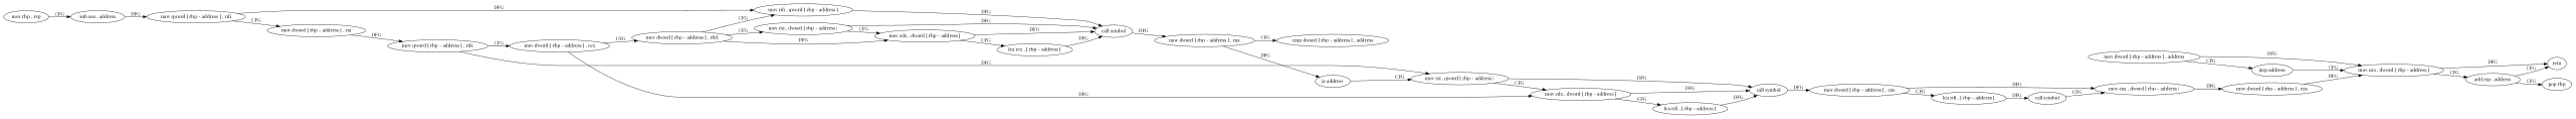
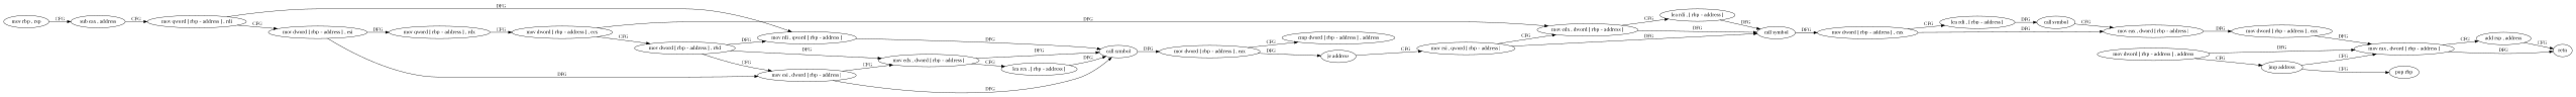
  digraph {
    fontname="Playfair Display"
    rankdir=LR
    node [fontname="Playfair Display"]
    edge [fontname="Playfair Display"]
    n1 [label="mov rbp , rsp"]
    n2 [label="sub eax , address"]
    n3 [label="mov qword [ rbp - address ] , rdi"]
    n4 [label="mov dword [ rbp - address ] , esi"]
    n5 [label="mov rdi , qword [ rbp - address ]"]
    n6 [label="mov qword [ rbp - address ] , rdx"]
    n7 [label="mov esi , dword [ rbp - address ]"]
    n8 [label="call symbol"]
    n9 [label="mov dword [ rbp - address ] , ecx"]
    n10 [label="mov rsi , qword [ rbp - address ]"]
    n11 [label="mov edx , dword [ rbp - address ]"]
    n12 [label="mov dword [ rbp - address ] , r8d"]
    n13 [label="mov edx , dword [ rbp - address ]"]
    n14 [label="call symbol"]
    n15 [label="lea rdi , [ rbp - address ]"]
    n16 [label="lea rcx , [ rbp - address ]"]
    n17 [label="mov dword [ rbp - address ] , eax"]
    n18 [label="cmp dword [ rbp - address ] , address"]
    n19 [label="je address"]
    n20 [label="mov dword [ rbp - address ] , address"]
    n21 [label="mov eax , dword [ rbp - address ]"]
    n22 [label="jmp address"]
    n23 [label="mov dword [ rbp - address ] , eax"]
    n24 [label="add rsp , address"]
    n25 [label=retn]
    n26 [label="lea rdi , [ rbp - address ]"]
    n27 [label="mov eax , dword [ rbp - address ]"]
    n28 [label="call symbol"]
    n29 [label="mov dword [ rbp - address ] , eax"]
    n30 [label="pop rbp"]
    n1 -> n2 [label=CFG]
-   n2 -> n3 [label=DFG]
+   n2 -> n3 [label=CFG]
    n3 -> n4 [label=CFG]
    n3 -> n5 [label=DFG]
    n4 -> n6 [label=DFG]
+   n4 -> n7 [label=DFG]
    n5 -> n8 [label=DFG]
    n6 -> n9 [label=CFG]
-   n6 -> n10 [label=DFG]
    n7 -> n8 [label=DFG]
    n7 -> n11 [label=CFG]
    n8 -> n17 [label=DFG]
    n9 -> n12 [label=CFG]
    n9 -> n13 [label=DFG]
    n10 -> n13 [label=CFG]
    n10 -> n14 [label=DFG]
    n11 -> n8 [label=DFG]
    n11 -> n16 [label=CFG]
-   n12 -> n5 [label=CFG]
+   n12 -> n5 [label=DFG]
    n12 -> n7 [label=CFG]
    n12 -> n11 [label=DFG]
    n13 -> n14 [label=DFG]
    n13 -> n15 [label=CFG]
    n14 -> n23 [label=DFG]
    n15 -> n14 [label=DFG]
    n16 -> n8 [label=DFG]
    n17 -> n18 [label=CFG]
    n17 -> n19 [label=DFG]
    n19 -> n10 [label=CFG]
    n20 -> n21 [label=DFG]
    n20 -> n22 [label=CFG]
    n21 -> n24 [label=CFG]
    n21 -> n25 [label=DFG]
    n22 -> n21 [label=CFG]
    n23 -> n26 [label=CFG]
    n23 -> n27 [label=DFG]
    n24 -> n25 [label=CFG]
-   n24 -> n30 [label=CFG]
+   n22 -> n30 [label=CFG]
    n26 -> n28 [label=DFG]
    n27 -> n29 [label=DFG]
    n28 -> n27 [label=CFG]
    n29 -> n21 [label=DFG]
  }
